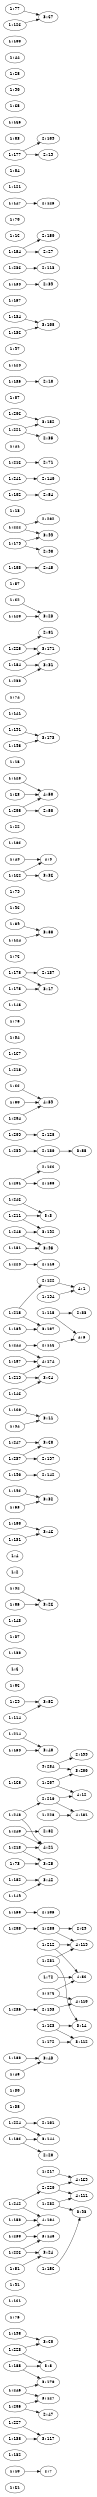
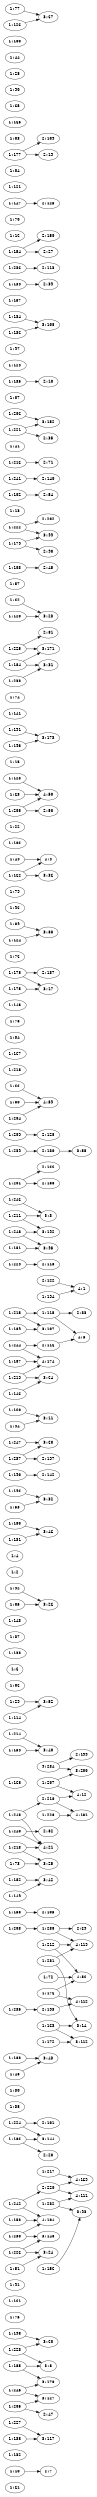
  strict digraph {
    fontname="DejaVu Sans Mono"
    rankdir=LR
    node [fontname="DejaVu Sans Mono" weight=0]
    edge [fontname="DejaVu Sans Mono" weight=1]
    "1:61"
    "1:10"
    "2:7"
    "1:132"
    "1:227"
    "3:117"
    "1:245"
    "3:170"
    "3:127"
    "1:75"
    "1:161"
    "1:91"
    "1:232"
    "4:111"
    "3:93"
    "1:224"
    "3:144"
    "2:101"
    "1:38"
    "1:30"
    "1:183"
    "3:43"
    "1:203"
    "1:238"
    "1:158"
    "2:105"
    "1:182"
    "3:42"
    "1:207"
    "3:200"
    "4:12"
    "1:168"
    "1:214"
    "3:40"
    "1:29"
    "3:52"
    "1:114"
    "1:86"
    "1:6"
    "1:149"
    "1:133"
    "1:37"
    "1:143"
    "1:228"
    "4:181"
    "1:92"
    "3:26"
    "1:2"
    "1:4"
    "1:180"
    "3:46"
    "1:196"
    "3:32"
    "1:190"
    "2:142"
    "1:247"
    "3:68"
    "1:160"
    "3:11"
    "2:193"
-   "4:110"
+   "4:110" [label="4:112"]
    "1:186"
    "2:20"
    "1:194"
    "4:1"
    "1:159"
    "1:48"
    "1:94"
    "1:244"
    "4:174"
    "2:116"
    "4:5"
    "1:72"
    "4:56"
    "1:229"
    "2:118"
    "1:215"
    "2:122"
    "3:107"
    "1:153"
    "4:104"
    "1:246"
    "3:3"
    "1:201"
    "2:166"
    "2:188"
    "1:212"
    "4:119"
    "1:239"
    "2:130"
    "3:55"
    "1:151"
    "3:95"
    "1:209"
    "2:128"
    "1:66"
    "4:59"
    "1:218"
    "1:167"
    "1:34"
    "1:78"
    n102 [label="9:234"]
    "2:199"
    "1:243"
    "4:21"
    "2:210"
    "1:145"
    "1:178"
    "2:137"
    "3:17"
    "1:76"
    "1:89"
    "3:88"
    "1:96"
    "1:79"
    "1:49"
    "4:9"
    "1:106"
    "1:22"
    "1:123"
    "4:50"
    "1:242"
    "2:220"
    "4:169"
    "1:15"
    "1:235"
    "1:51"
    "3:24"
    "1:191"
    "3:173"
    "1:131"
    "1:141"
    "1:217"
    "1:74"
    "1:225"
    "2:81"
    "3:171"
    "1:156"
    "1:62"
    "3:23"
    "1:176"
    "1:57"
    "1:226"
    "3:148"
    "1:189"
    "1:103"
    "2:45"
    "1:163"
    "3:112"
    "3:14"
    "1:115"
    "2:33"
    "1:222"
    "2:202"
    "3:99"
    "1:162"
    "3:36"
    "1:13"
    "1:73"
    "3:25"
    "1:102"
    "2:54"
    "1:219"
    "3:64"
    "1:241"
    "2:140"
    "1:120"
    "1:216"
    "2:71"
    "1:41"
    "1:206"
    "3:152"
    "1:185"
    "3:8"
    "1:172"
    "1:87"
    "1:135"
    "2:18"
    "1:63"
    "1:129"
    "1:233"
    "3:31"
    "1:80"
    "1:221"
    "2:35"
    "1:97"
    "1:134"
    "3:108"
    "1:223"
    "3:60"
    "1:195"
    "1:53"
    "1:157"
    "1:187"
    "1:139"
    "2:39"
    "1:236"
    "2:113"
    "1:154"
    "2:150"
    "2:27"
    "1:204"
    "1:16"
    "1:70"
    "1:211"
    "3:192"
    "1:147"
    "2:125"
    "1:121"
    "1:84"
    "1:177"
    "2:109"
    "2:19"
    "1:85"
    "1:83"
    "1:146"
    "1:198"
    "1:208"
    "2:58"
    "2:69"
    "1:165"
    "1:65"
    "1:230"
    "1:138"
    "1:90"
    "1:175"
    "1:240"
    "2:82"
    "1:213"
    "1:231"
    "1:248"
    "1:28"
    "1:136"
    "1:44"
    "1:100"
    "1:179"
    "2:98"
    "1:184"
    "1:77"
    "3:67"
    "1:126"
    "1:237"
    "2:197"
    "1:205"
    "2:47"
    "1:124"
    "1:10" -> "2:7" [weight=2]
    "1:227" -> "3:117"
    "1:245" -> "3:170"
    "1:245" -> "3:127" [weight=2]
    "1:232" -> "4:111"
    "1:232" -> "3:93" [weight=2]
    "1:224" -> "3:144"
    "1:224" -> "2:101" [weight=2]
    "1:183" -> "3:43" [weight=2]
    "1:203" -> "1:238"
    "1:238" -> "4:119" [weight=2]
    "1:238" -> "2:69"
    "1:158" -> "2:105"
    "1:182" -> "3:42" [weight=2]
    "1:207" -> "3:200"
    "1:207" -> "4:12" [weight=2]
    "1:214" -> "3:40"
    "1:29" -> "3:52" [weight=2]
    "1:114" -> "3:52"
    "1:149" -> "3:42"
    "1:228" -> "4:181"
    "1:92" -> "3:26"
    "1:180" -> "3:46"
    "1:196" -> "3:32"
    "1:190" -> "2:142"
    "1:247" -> "3:68"
    "1:160" -> "3:11"
    "2:193" -> "4:110"
    "1:186" -> "3:144" [weight=2]
    "1:186" -> "2:20"
    "1:194" -> "4:1" [weight=2]
    "1:159" -> "3:40" [weight=2]
    "1:48" -> "3:43"
    "1:94" -> "3:11"
    "1:244" -> "4:174" [weight=2]
    "1:244" -> "2:116"
    "2:116" -> "4:5"
    "1:72" -> "4:56"
    "1:229" -> "2:118"
-   "1:215" -> "2:122"
+   "1:215" -> "1:115"
    "1:215" -> "3:107" [weight=2]
    "2:122" -> "4:1" [weight=2]
    "1:153" -> "4:104"
    "1:246" -> "3:3"
    "1:201" -> "2:166"
    "1:201" -> "2:188" [weight=2]
    "1:212" -> "4:56" [weight=2]
    "1:212" -> "4:119"
    "1:239" -> "2:130"
    "2:130" -> "3:55"
    "1:151" -> "3:95"
    "1:209" -> "2:128" [weight=2]
    "1:66" -> "4:59" [weight=2]
    n102 -> "3:200" [weight=2]
    n102 -> "2:199"
    "1:243" -> "4:21" [weight=2]
    "1:243" -> "2:210"
    "2:210" -> "4:12" [weight=2]
    "2:210" -> "4:181"
    "1:178" -> "2:137" [weight=2]
    "1:178" -> "3:17"
    "1:89" -> "3:88"
    "1:49" -> "4:9"
    "1:123" -> "4:50"
    "1:242" -> "4:104" [weight=2]
    "1:242" -> "2:220"
    "2:220" -> "4:111"
    "2:220" -> "4:169" [weight=2]
    "1:235" -> "2:193"
    "1:51" -> "3:24"
    "1:191" -> "3:173"
    "1:131" -> "3:46"
    "1:217" -> "4:169"
    "1:225" -> "2:81"
    "1:225" -> "3:171" [weight=2]
    "1:156" -> "3:93"
    "1:62" -> "3:23"
    "1:176" -> "4:110"
    "1:176" -> "4:56" [weight=2]
    "1:226" -> "3:24" [weight=2]
    "1:226" -> "3:148"
    "1:189" -> "3:107"
    "1:103" -> "2:45"
    "1:163" -> "3:112"
    "1:163" -> "3:14" [weight=2]
    "1:115" -> "4:5"
    "1:115" -> "2:33" [weight=2]
    "1:222" -> "2:202"
    "1:222" -> "3:99" [weight=2]
    "1:162" -> "4:9"
    "1:162" -> "3:36" [weight=2]
    "1:73" -> "3:25"
    "1:102" -> "2:54"
    "1:219" -> "4:174"
    "1:219" -> "3:64" [weight=2]
    "1:241" -> "2:140"
    "1:120" -> "3:23" [weight=2]
    "1:216" -> "2:71"
    "1:206" -> "3:152"
    "1:185" -> "3:170"
    "1:185" -> "3:8" [weight=2]
    "1:172" -> "3:112"
    "1:135" -> "2:18"
    "1:63" -> "4:50"
    "1:233" -> "3:31"
    "1:80" -> "4:59" [weight=2]
    "1:221" -> "3:152" [weight=2]
    "1:221" -> "2:35"
    "1:134" -> "3:108"
    "1:223" -> "3:8"
    "1:223" -> "3:60" [weight=2]
    "1:195" -> "3:173"
    "1:53" -> "3:32"
    "1:187" -> "4:174"
    "1:139" -> "2:39"
    "1:236" -> "2:113"
    "1:154" -> "2:150"
    "1:154" -> "2:27" [weight=2]
    "1:204" -> "4:59" [weight=2]
    "1:211" -> "3:3" [weight=2]
    "1:211" -> "3:192"
    "1:147" -> "2:125"
    "1:177" -> "2:109"
    "1:177" -> "2:19" [weight=2]
    "1:85" -> "3:26" [weight=2]
    "1:146" -> "3:64"
    "1:198" -> "3:60" [weight=2]
    "1:208" -> "4:50" [weight=2]
    "1:208" -> "2:58"
    "1:230" -> "4:104" [weight=2]
    "1:230" -> "3:148"
    "1:138" -> "3:117"
    "1:175" -> "3:17"
    "1:240" -> "4:21"
    "1:240" -> "2:82" [weight=2]
    "1:213" -> "4:21" [weight=2]
    "1:213" -> "3:25"
    "1:231" -> "4:119" [weight=2]
    "1:231" -> "3:14"
    "1:248" -> "3:95"
    "1:248" -> "3:192" [weight=2]
    "1:136" -> "3:108"
    "1:179" -> "3:99" [weight=2]
    "1:179" -> "2:98"
    "1:184" -> "3:171"
    "1:184" -> "3:31" [weight=2]
    "1:77" -> "3:67"
    "1:126" -> "3:67"
    "1:237" -> "3:68"
    "1:237" -> "2:197" [weight=2]
    "1:205" -> "3:127" [weight=2]
    "1:205" -> "2:47"
    "1:124" -> "3:88"
  }
